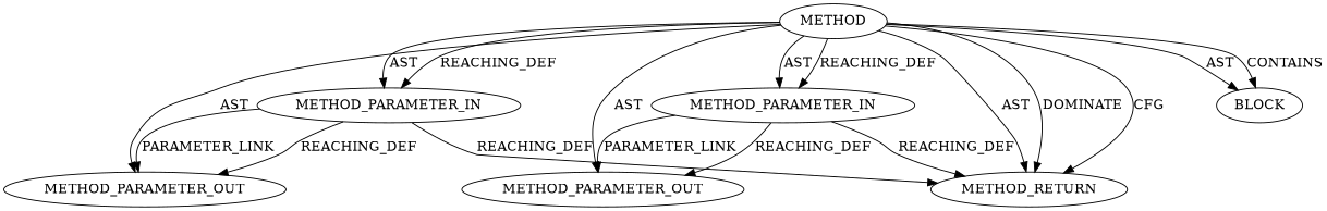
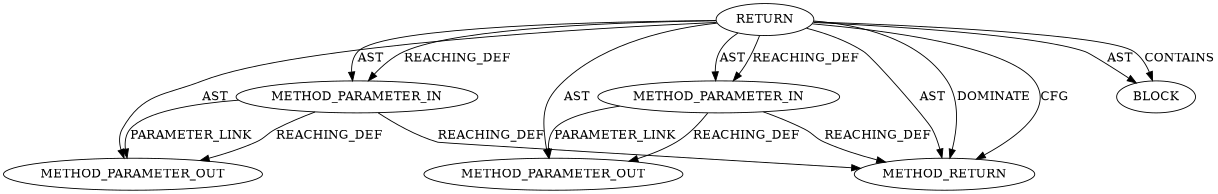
  digraph {
    node [CODE=p2 EVALUATION_STRATEGY=BY_VALUE IS_VARIADIC=false ORDER=2 TYPE_FULL_NAME=ANY]
    n1 [INDEX=2 NAME=p2 label=METHOD_PARAMETER_OUT]
    n2 [CODE=p1 INDEX=1 NAME=p1 ORDER=1 label=METHOD_PARAMETER_OUT]
    n3 [ARGUMENT_INDEX=1 CODE="<empty>" ORDER=1 label=BLOCK EVALUATION_STRATEGY="" IS_VARIADIC=""]
    n4 [CODE=RET label=METHOD_RETURN IS_VARIADIC=""]
-   n5 [AST_PARENT_FULL_NAME="<global>" AST_PARENT_TYPE=NAMESPACE_BLOCK CODE="<empty>" FILENAME="<empty>" FULL_NAME=sk_msg_sg_copy_clear IS_EXTERNAL=true NAME=sk_msg_sg_copy_clear ORDER=0 label=METHOD EVALUATION_STRATEGY="" IS_VARIADIC="" TYPE_FULL_NAME=""]
+   n5 [AST_PARENT_FULL_NAME="<global>" AST_PARENT_TYPE=NAMESPACE_BLOCK CODE="<empty>" FILENAME="<empty>" FULL_NAME=sk_msg_sg_copy_clear IS_EXTERNAL=true NAME=sk_msg_sg_copy_clear ORDER=0 label=RETURN EVALUATION_STRATEGY="" IS_VARIADIC="" TYPE_FULL_NAME=""]
    n6 [CODE=p1 INDEX=1 NAME=p1 ORDER=1 label=METHOD_PARAMETER_IN]
    n7 [INDEX=2 NAME=p2 label=METHOD_PARAMETER_IN]
    n5 -> n1 [label=AST]
    n5 -> n2 [label=AST]
    n5 -> n3 [label=AST]
    n5 -> n3 [label=CONTAINS]
    n5 -> n4 [label=AST]
    n5 -> n4 [label=DOMINATE]
    n5 -> n4 [label=CFG]
    n5 -> n6 [label=AST]
    n5 -> n6 [label=REACHING_DEF]
    n5 -> n7 [label=AST]
    n5 -> n7 [label=REACHING_DEF]
    n6 -> n2 [label=PARAMETER_LINK]
    n6 -> n2 [VARIABLE=p1 label=REACHING_DEF]
    n6 -> n4 [VARIABLE=p1 label=REACHING_DEF]
    n7 -> n1 [VARIABLE=p2 label=REACHING_DEF]
    n7 -> n1 [label=PARAMETER_LINK]
    n7 -> n4 [VARIABLE=p2 label=REACHING_DEF]
  }
